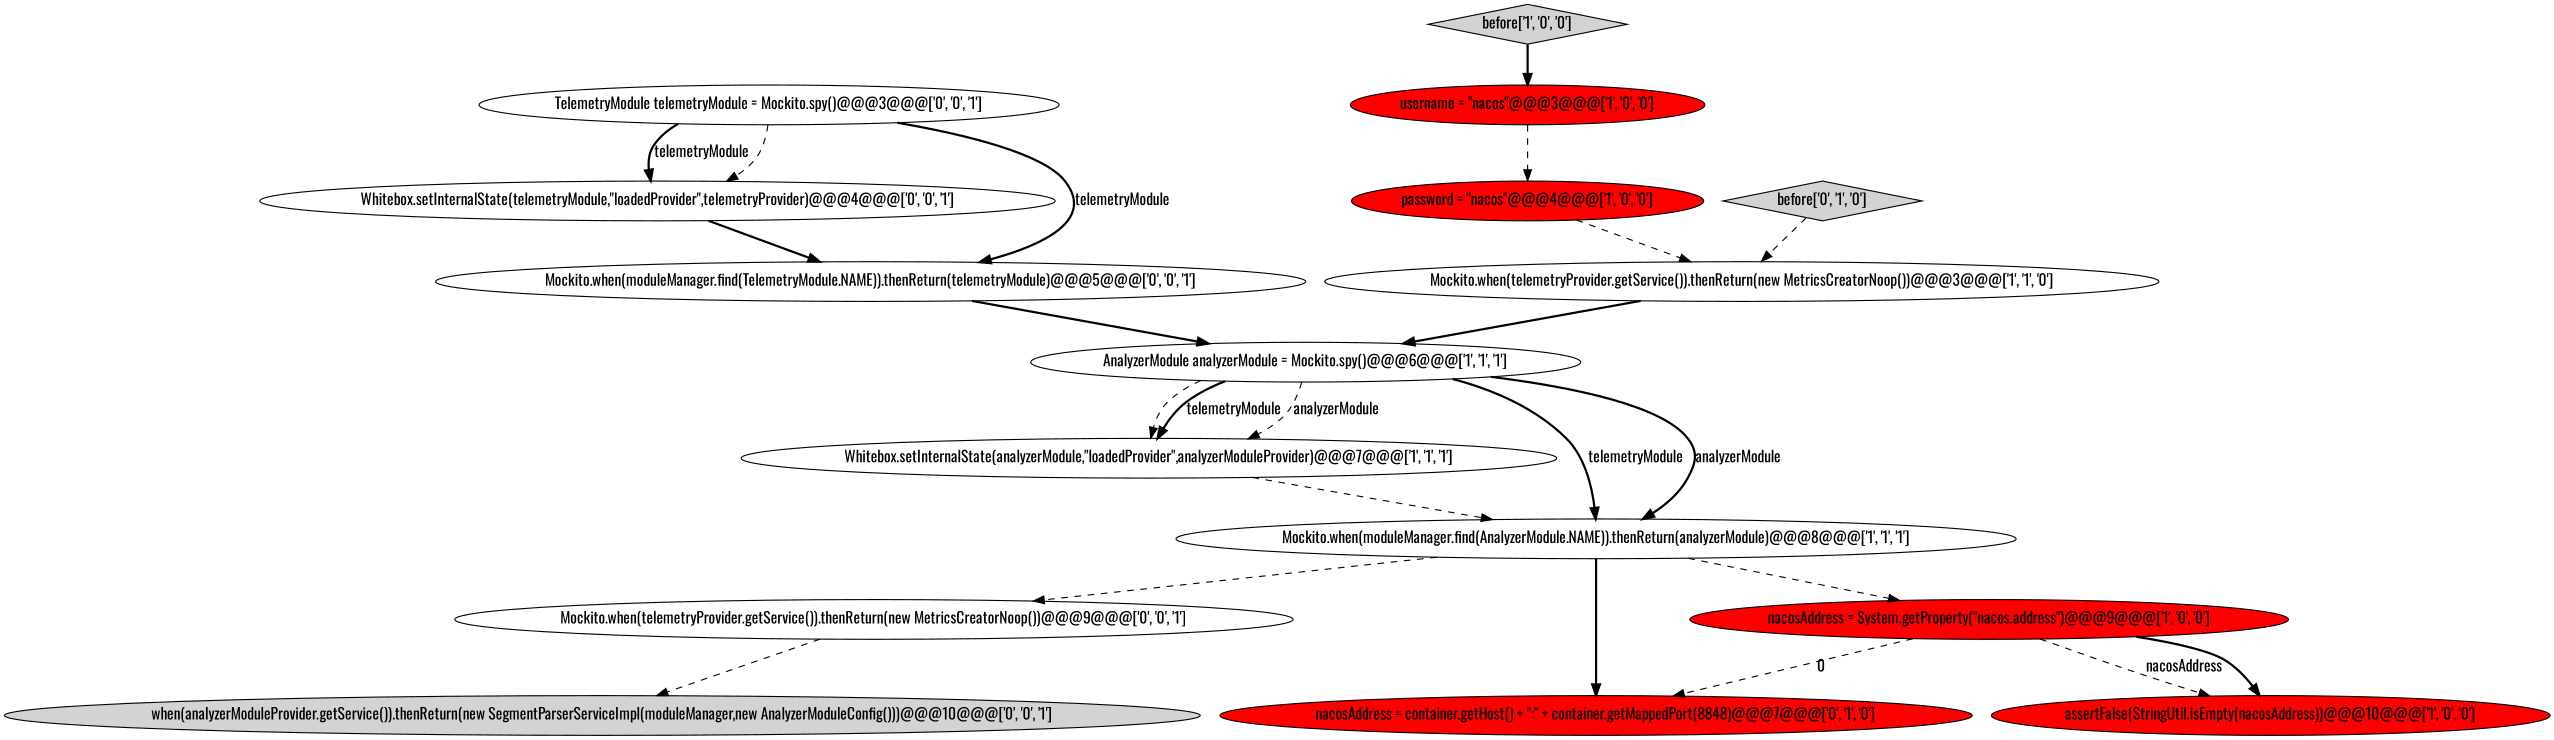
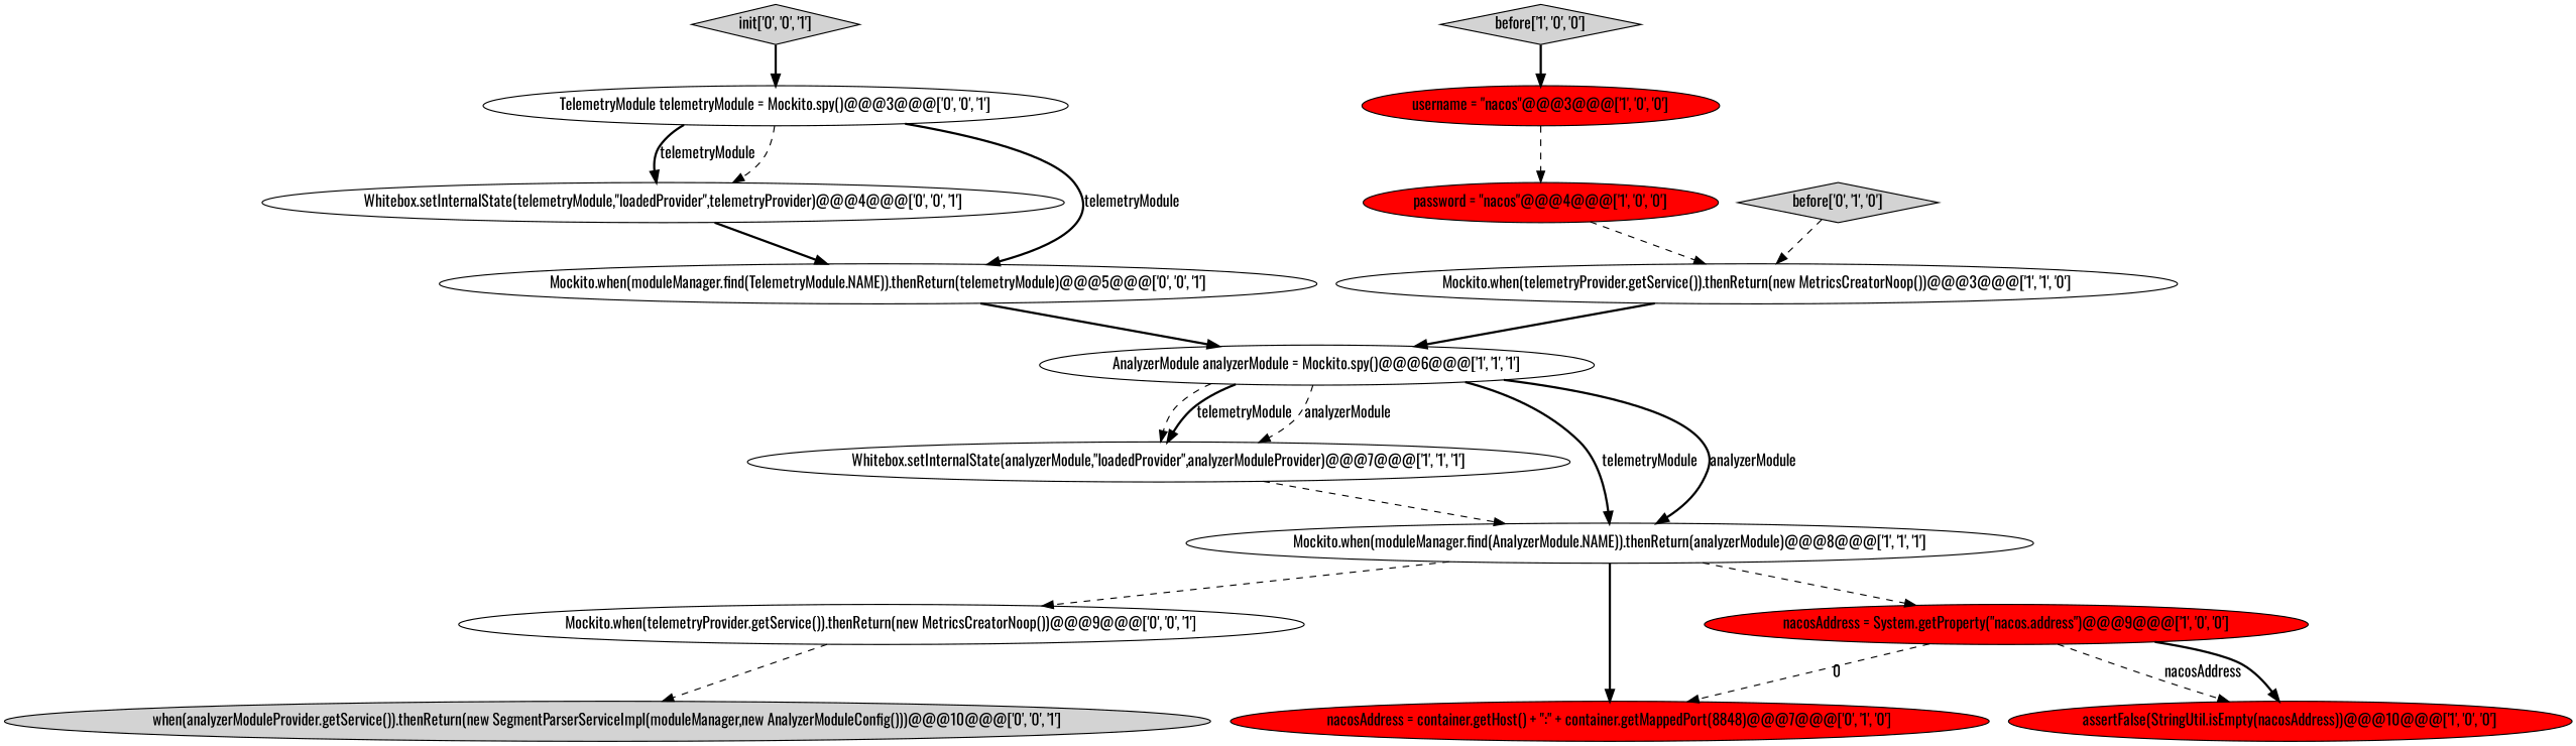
  digraph {
    fontname=Oswald
    node [fillcolor=white shape=ellipse style=filled fontname=Oswald]
    edge [style=bold fontname=Oswald]
    n1 [label="Mockito.when(telemetryProvider.getService()).thenReturn(new MetricsCreatorNoop())@@@3@@@['1', '1', '0']"]
    n2 [label="AnalyzerModule analyzerModule = Mockito.spy()@@@6@@@['1', '1', '1']"]
    n3 [fillcolor=lightgray label="before['1', '0', '0']" shape=diamond]
    n4 [fillcolor=red label="username = \"nacos\"@@@3@@@['1', '0', '0']"]
    n5 [label="Whitebox.setInternalState(analyzerModule,\"loadedProvider\",analyzerModuleProvider)@@@7@@@['1', '1', '1']"]
    n6 [label="Mockito.when(moduleManager.find(AnalyzerModule.NAME)).thenReturn(analyzerModule)@@@8@@@['1', '1', '1']"]
    n7 [fillcolor=lightgray label="when(analyzerModuleProvider.getService()).thenReturn(new SegmentParserServiceImpl(moduleManager,new AnalyzerModuleConfig()))@@@10@@@['0', '0', '1']"]
    n8 [fillcolor=red label="password = \"nacos\"@@@4@@@['1', '0', '0']"]
    n9 [fillcolor=red label="nacosAddress = container.getHost() + \":\" + container.getMappedPort(8848)@@@7@@@['0', '1', '0']"]
    n10 [label="Mockito.when(telemetryProvider.getService()).thenReturn(new MetricsCreatorNoop())@@@9@@@['0', '0', '1']"]
    n11 [fillcolor=red label="assertFalse(StringUtil.isEmpty(nacosAddress))@@@10@@@['1', '0', '0']"]
    n12 [label="Whitebox.setInternalState(telemetryModule,\"loadedProvider\",telemetryProvider)@@@4@@@['0', '0', '1']"]
    n13 [label="Mockito.when(moduleManager.find(TelemetryModule.NAME)).thenReturn(telemetryModule)@@@5@@@['0', '0', '1']"]
    n14 [label="TelemetryModule telemetryModule = Mockito.spy()@@@3@@@['0', '0', '1']"]
    n15 [fillcolor=red label="nacosAddress = System.getProperty(\"nacos.address\")@@@9@@@['1', '0', '0']"]
+   n16 [fillcolor=lightgray label="init['0', '0', '1']" shape=diamond]
    n17 [fillcolor=lightgray label="before['0', '1', '0']" shape=diamond]
    n1 -> n2
    n2 -> n5 [label=telemetryModule]
    n2 -> n5 [label=analyzerModule style=dashed]
    n2 -> n5 [style=dashed]
    n2 -> n6 [label=telemetryModule]
    n2 -> n6 [label=analyzerModule]
    n3 -> n4
    n4 -> n8 [style=dashed]
    n5 -> n6 [style=dashed]
    n6 -> n9
    n6 -> n10 [style=dashed]
    n6 -> n15 [style=dashed]
    n8 -> n1 [style=dashed]
    n10 -> n7 [style=dashed]
    n12 -> n13
    n13 -> n2
    n14 -> n12 [style=dashed]
    n14 -> n12 [label=telemetryModule]
    n14 -> n13 [label=telemetryModule]
    n15 -> n9 [label=0 style=dashed]
    n15 -> n11 [label=nacosAddress style=dashed]
    n15 -> n11
+   n16 -> n14
    n17 -> n1 [style=dashed]
  }
